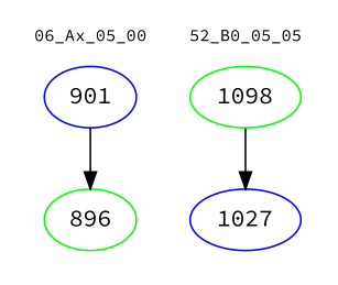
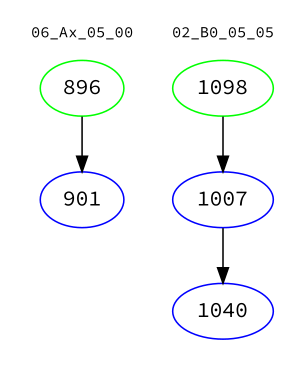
  digraph {
    fontname="Source Code Pro"
    node [color=blue fontname="Source Code Pro"]
    edge [color=black fontname="Source Code Pro"]
    n1 [color=green label=896]
    n2 [label=901]
    n3 [color=green label=1098]
-   n4 [label=1027]
+   n4 [label=1007]
+   n5 [label=1040]
    subgraph cluster_1 {
      color=white
      fontsize=10
      label="06_Ax_05_00"
      n1
      n2
    }
    subgraph cluster_2 {
      color=white
      fontsize=10
-     label="52_B0_05_05"
+     label="02_B0_05_05"
      n3
      n4
+     n5
    }
-   n2 -> n1
+   n1 -> n2
    n3 -> n4
+   n4 -> n5
  }
